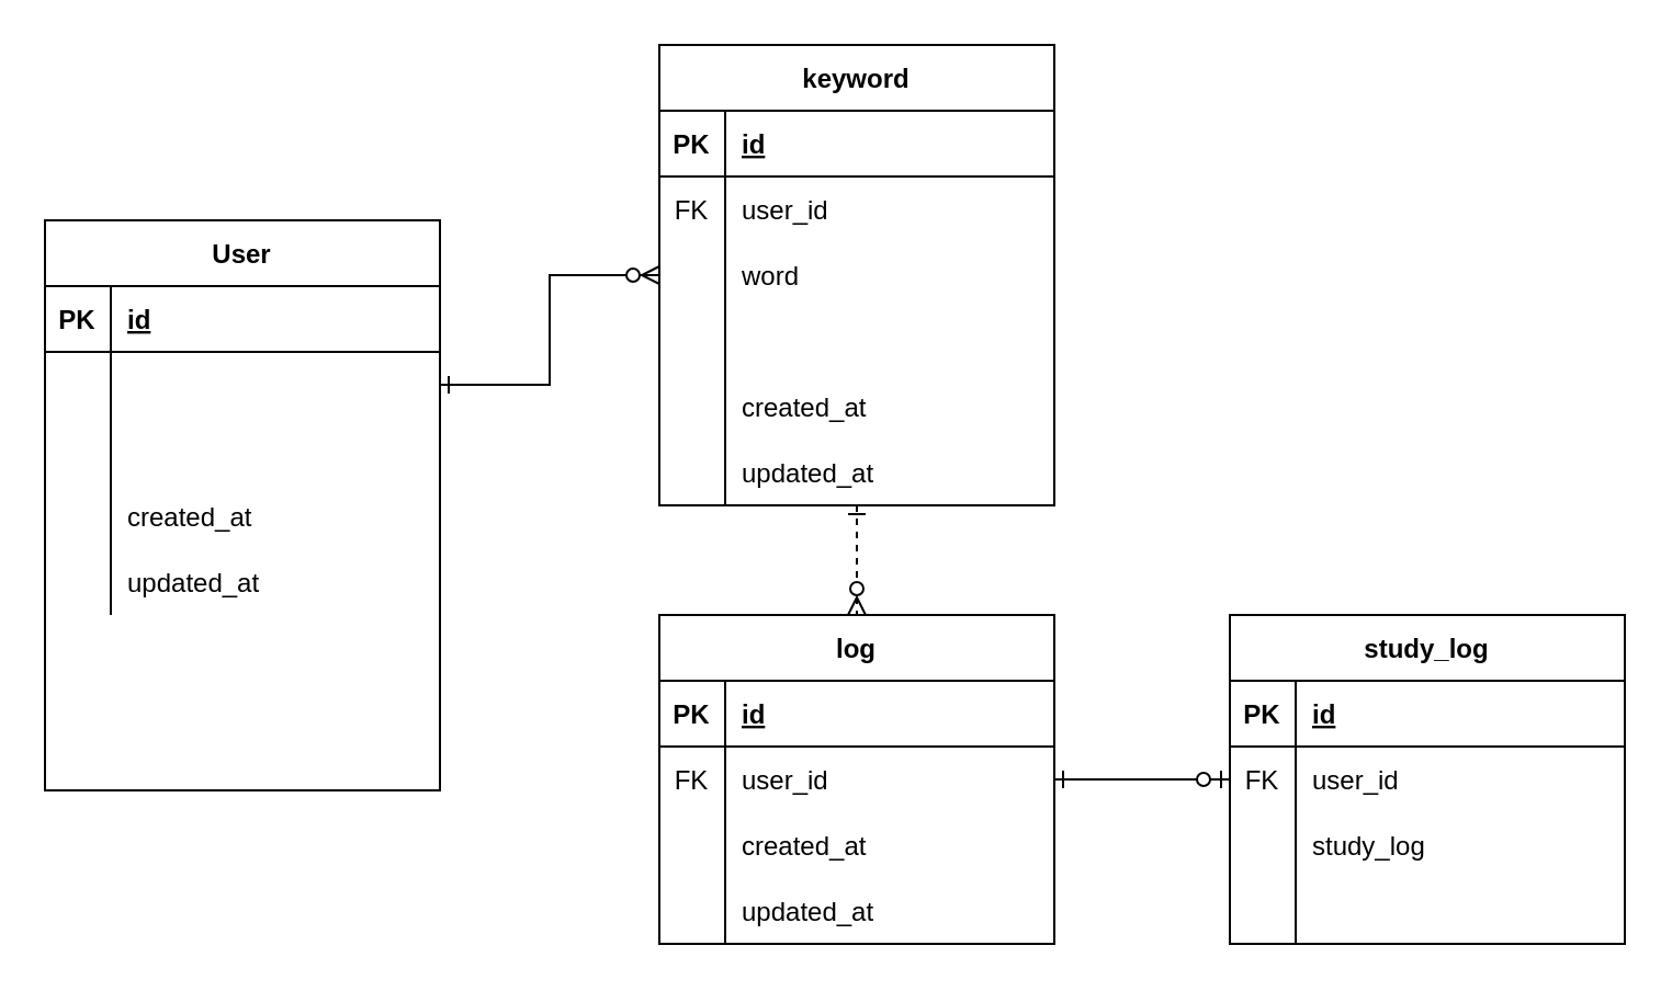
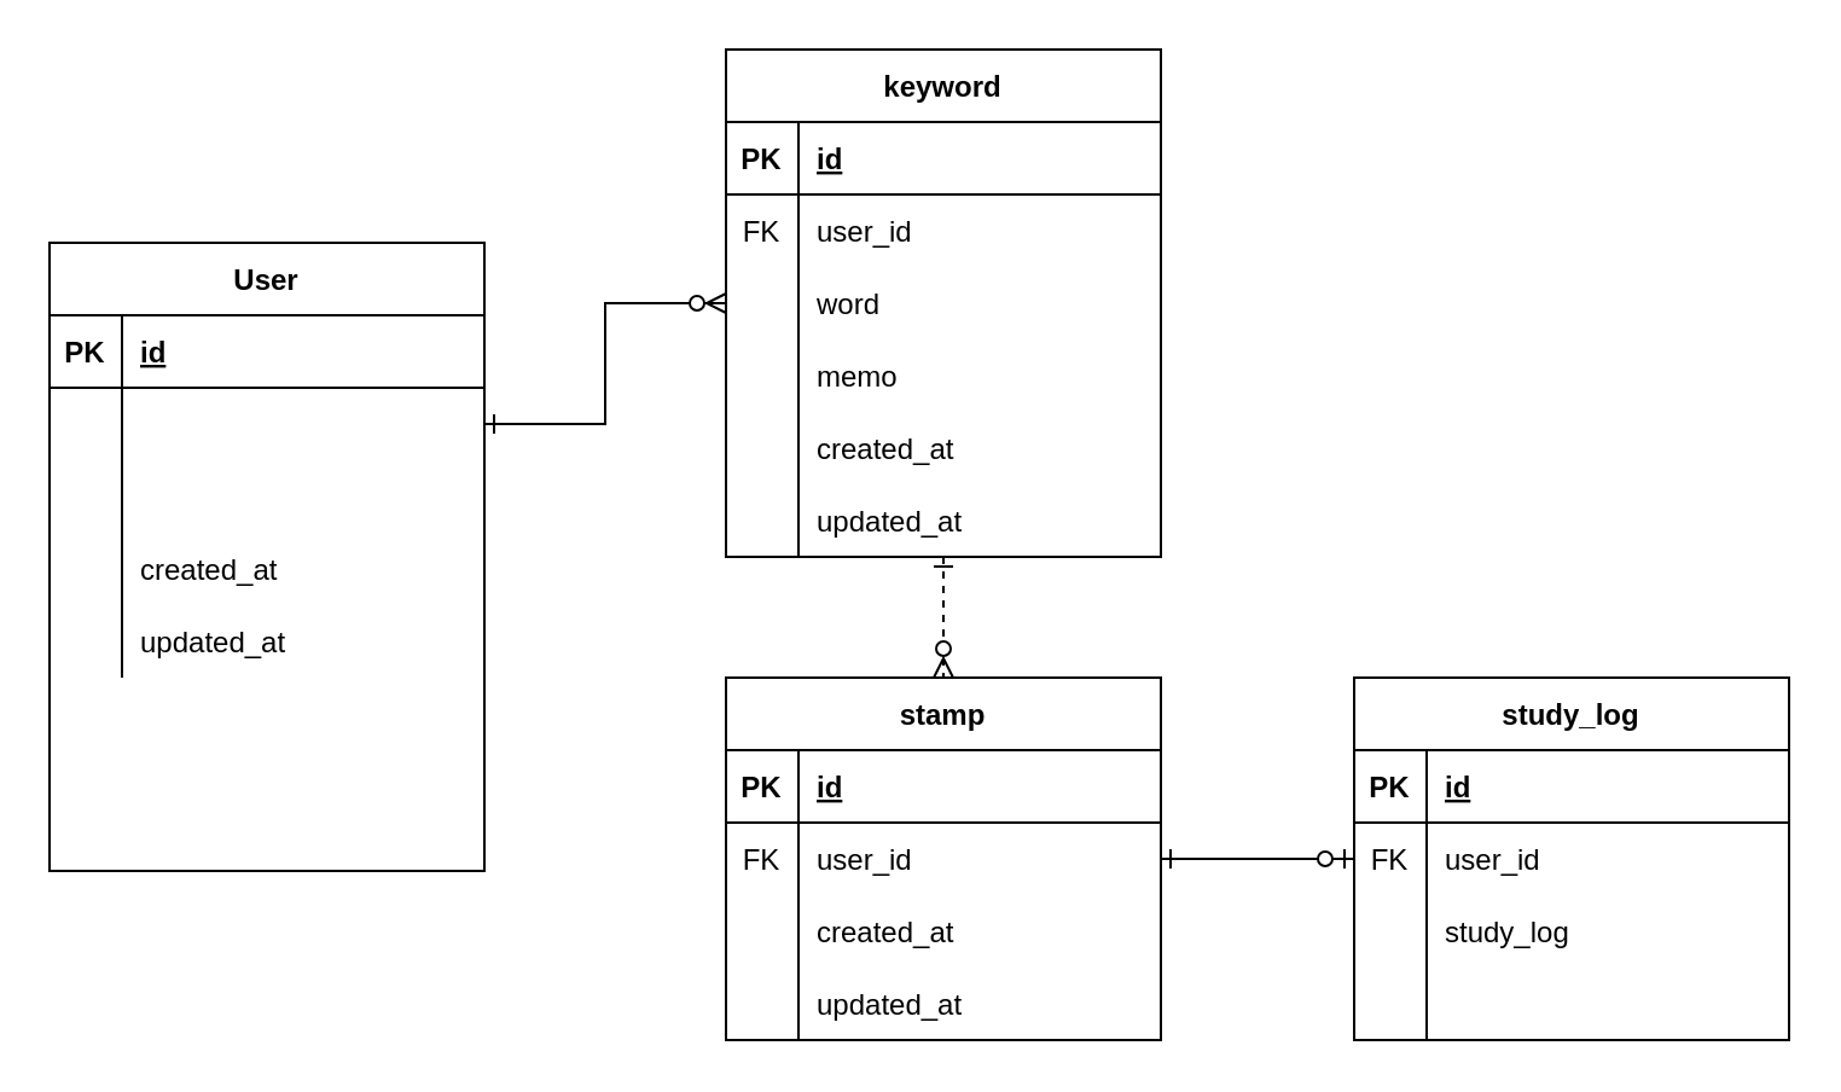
  <mxCell id="0" />
  <mxCell id="1" parent="0" />
  <mxCell id="2" style="edgeStyle=orthogonalEdgeStyle;rounded=0;orthogonalLoop=1;jettySize=auto;html=1;entryX=0.5;entryY=0;entryDx=0;entryDy=0;startArrow=ERone;startFill=0;endArrow=ERzeroToMany;endFill=1;dashed=1;" parent="1" source="4" target="38" edge="1"><mxGeometry relative="1" as="geometry" /></mxCell>
  <mxCell id="3" style="edgeStyle=orthogonalEdgeStyle;rounded=0;orthogonalLoop=1;jettySize=auto;html=1;entryX=1;entryY=0.5;entryDx=0;entryDy=0;startArrow=ERzeroToMany;startFill=1;endArrow=ERone;endFill=0;" parent="1" source="4" target="27" edge="1"><mxGeometry relative="1" as="geometry" /></mxCell>
  <mxCell id="4" value="keyword" style="shape=table;startSize=30;container=1;collapsible=1;childLayout=tableLayout;fixedRows=1;rowLines=0;fontStyle=1;align=center;resizeLast=1;" parent="1" vertex="1"><mxGeometry x="300" y="20" width="180" height="210" as="geometry" /></mxCell>
  <mxCell id="5" value="" style="shape=partialRectangle;collapsible=0;dropTarget=0;pointerEvents=0;fillColor=none;top=0;left=0;bottom=1;right=0;points=[[0,0.5],[1,0.5]];portConstraint=eastwest;" parent="4" vertex="1"><mxGeometry y="30" width="180" height="30" as="geometry" /></mxCell>
  <mxCell id="6" value="PK" style="shape=partialRectangle;connectable=0;fillColor=none;top=0;left=0;bottom=0;right=0;fontStyle=1;overflow=hidden;" parent="5" vertex="1"><mxGeometry width="30" height="30" as="geometry" /></mxCell>
  <mxCell id="7" value="id" style="shape=partialRectangle;connectable=0;fillColor=none;top=0;left=0;bottom=0;right=0;align=left;spacingLeft=6;fontStyle=5;overflow=hidden;" parent="5" vertex="1"><mxGeometry x="30" width="150" height="30" as="geometry" /></mxCell>
  <mxCell id="8" value="" style="shape=partialRectangle;collapsible=0;dropTarget=0;pointerEvents=0;fillColor=none;top=0;left=0;bottom=0;right=0;points=[[0,0.5],[1,0.5]];portConstraint=eastwest;" parent="4" vertex="1"><mxGeometry y="60" width="180" height="30" as="geometry" /></mxCell>
  <mxCell id="9" value="FK" style="shape=partialRectangle;connectable=0;fillColor=none;top=0;left=0;bottom=0;right=0;editable=1;overflow=hidden;" parent="8" vertex="1"><mxGeometry width="30" height="30" as="geometry" /></mxCell>
  <mxCell id="10" value="user_id" style="shape=partialRectangle;connectable=0;fillColor=none;top=0;left=0;bottom=0;right=0;align=left;spacingLeft=6;overflow=hidden;" parent="8" vertex="1"><mxGeometry x="30" width="150" height="30" as="geometry" /></mxCell>
  <mxCell id="11" value="" style="shape=partialRectangle;collapsible=0;dropTarget=0;pointerEvents=0;fillColor=none;top=0;left=0;bottom=0;right=0;points=[[0,0.5],[1,0.5]];portConstraint=eastwest;" parent="4" vertex="1"><mxGeometry y="90" width="180" height="30" as="geometry" /></mxCell>
  <mxCell id="12" value="" style="shape=partialRectangle;connectable=0;fillColor=none;top=0;left=0;bottom=0;right=0;editable=1;overflow=hidden;" parent="11" vertex="1"><mxGeometry width="30" height="30" as="geometry" /></mxCell>
  <mxCell id="13" value="word" style="shape=partialRectangle;connectable=0;fillColor=none;top=0;left=0;bottom=0;right=0;align=left;spacingLeft=6;overflow=hidden;" parent="11" vertex="1"><mxGeometry x="30" width="150" height="30" as="geometry" /></mxCell>
  <mxCell id="14" value="" style="shape=partialRectangle;collapsible=0;dropTarget=0;pointerEvents=0;fillColor=none;top=0;left=0;bottom=0;right=0;points=[[0,0.5],[1,0.5]];portConstraint=eastwest;" parent="4" vertex="1"><mxGeometry y="120" width="180" height="30" as="geometry" /></mxCell>
  <mxCell id="15" value="" style="shape=partialRectangle;connectable=0;fillColor=none;top=0;left=0;bottom=0;right=0;editable=1;overflow=hidden;" parent="14" vertex="1"><mxGeometry width="30" height="30" as="geometry" /></mxCell>
+ <mxCell id="16" value="memo" style="shape=partialRectangle;connectable=0;fillColor=none;top=0;left=0;bottom=0;right=0;align=left;spacingLeft=6;overflow=hidden;" parent="14" vertex="1"><mxGeometry x="30" width="150" height="30" as="geometry" /></mxCell>
  <mxCell id="17" value="" style="shape=partialRectangle;collapsible=0;dropTarget=0;pointerEvents=0;fillColor=none;top=0;left=0;bottom=0;right=0;points=[[0,0.5],[1,0.5]];portConstraint=eastwest;" parent="4" vertex="1"><mxGeometry y="150" width="180" height="30" as="geometry" /></mxCell>
  <mxCell id="18" value="" style="shape=partialRectangle;connectable=0;fillColor=none;top=0;left=0;bottom=0;right=0;editable=1;overflow=hidden;" parent="17" vertex="1"><mxGeometry width="30" height="30" as="geometry" /></mxCell>
  <mxCell id="19" value="created_at" style="shape=partialRectangle;connectable=0;fillColor=none;top=0;left=0;bottom=0;right=0;align=left;spacingLeft=6;overflow=hidden;" parent="17" vertex="1"><mxGeometry x="30" width="150" height="30" as="geometry" /></mxCell>
  <mxCell id="20" value="" style="shape=partialRectangle;collapsible=0;dropTarget=0;pointerEvents=0;fillColor=none;top=0;left=0;bottom=0;right=0;points=[[0,0.5],[1,0.5]];portConstraint=eastwest;" parent="4" vertex="1"><mxGeometry y="180" width="180" height="30" as="geometry" /></mxCell>
  <mxCell id="21" value="" style="shape=partialRectangle;connectable=0;fillColor=none;top=0;left=0;bottom=0;right=0;editable=1;overflow=hidden;" parent="20" vertex="1"><mxGeometry width="30" height="30" as="geometry" /></mxCell>
  <mxCell id="22" value="updated_at" style="shape=partialRectangle;connectable=0;fillColor=none;top=0;left=0;bottom=0;right=0;align=left;spacingLeft=6;overflow=hidden;" parent="20" vertex="1"><mxGeometry x="30" width="150" height="30" as="geometry" /></mxCell>
  <mxCell id="23" value="User" style="shape=table;startSize=30;container=1;collapsible=1;childLayout=tableLayout;fixedRows=1;rowLines=0;fontStyle=1;align=center;resizeLast=1;" parent="1" vertex="1"><mxGeometry x="20" y="100" width="180" height="260" as="geometry" /></mxCell>
  <mxCell id="24" value="" style="shape=partialRectangle;collapsible=0;dropTarget=0;pointerEvents=0;fillColor=none;top=0;left=0;bottom=1;right=0;points=[[0,0.5],[1,0.5]];portConstraint=eastwest;" parent="23" vertex="1"><mxGeometry y="30" width="180" height="30" as="geometry" /></mxCell>
  <mxCell id="25" value="PK" style="shape=partialRectangle;connectable=0;fillColor=none;top=0;left=0;bottom=0;right=0;fontStyle=1;overflow=hidden;" parent="24" vertex="1"><mxGeometry width="30" height="30" as="geometry" /></mxCell>
  <mxCell id="26" value="id" style="shape=partialRectangle;connectable=0;fillColor=none;top=0;left=0;bottom=0;right=0;align=left;spacingLeft=6;fontStyle=5;overflow=hidden;" parent="24" vertex="1"><mxGeometry x="30" width="150" height="30" as="geometry" /></mxCell>
  <mxCell id="27" value="" style="shape=partialRectangle;collapsible=0;dropTarget=0;pointerEvents=0;fillColor=none;top=0;left=0;bottom=0;right=0;points=[[0,0.5],[1,0.5]];portConstraint=eastwest;" parent="23" vertex="1"><mxGeometry y="60" width="180" height="30" as="geometry" /></mxCell>
  <mxCell id="28" value="" style="shape=partialRectangle;connectable=0;fillColor=none;top=0;left=0;bottom=0;right=0;editable=1;overflow=hidden;" parent="27" vertex="1"><mxGeometry width="30" height="30" as="geometry" /></mxCell>
  <mxCell id="29" value="" style="shape=partialRectangle;collapsible=0;dropTarget=0;pointerEvents=0;fillColor=none;top=0;left=0;bottom=0;right=0;points=[[0,0.5],[1,0.5]];portConstraint=eastwest;" parent="23" vertex="1"><mxGeometry y="90" width="180" height="30" as="geometry" /></mxCell>
  <mxCell id="30" value="" style="shape=partialRectangle;connectable=0;fillColor=none;top=0;left=0;bottom=0;right=0;editable=1;overflow=hidden;" parent="29" vertex="1"><mxGeometry width="30" height="30" as="geometry" /></mxCell>
  <mxCell id="31" value="" style="shape=partialRectangle;collapsible=0;dropTarget=0;pointerEvents=0;fillColor=none;top=0;left=0;bottom=0;right=0;points=[[0,0.5],[1,0.5]];portConstraint=eastwest;" parent="23" vertex="1"><mxGeometry y="120" width="180" height="30" as="geometry" /></mxCell>
  <mxCell id="32" value="" style="shape=partialRectangle;connectable=0;fillColor=none;top=0;left=0;bottom=0;right=0;editable=1;overflow=hidden;" parent="31" vertex="1"><mxGeometry width="30" height="30" as="geometry" /></mxCell>
  <mxCell id="33" value="created_at" style="shape=partialRectangle;connectable=0;fillColor=none;top=0;left=0;bottom=0;right=0;align=left;spacingLeft=6;overflow=hidden;" parent="31" vertex="1"><mxGeometry x="30" width="150" height="30" as="geometry" /></mxCell>
  <mxCell id="34" value="" style="shape=partialRectangle;collapsible=0;dropTarget=0;pointerEvents=0;fillColor=none;top=0;left=0;bottom=0;right=0;points=[[0,0.5],[1,0.5]];portConstraint=eastwest;" parent="23" vertex="1"><mxGeometry y="150" width="180" height="30" as="geometry" /></mxCell>
  <mxCell id="35" value="" style="shape=partialRectangle;connectable=0;fillColor=none;top=0;left=0;bottom=0;right=0;editable=1;overflow=hidden;" parent="34" vertex="1"><mxGeometry width="30" height="30" as="geometry" /></mxCell>
  <mxCell id="36" value="updated_at" style="shape=partialRectangle;connectable=0;fillColor=none;top=0;left=0;bottom=0;right=0;align=left;spacingLeft=6;overflow=hidden;" parent="34" vertex="1"><mxGeometry x="30" width="150" height="30" as="geometry" /></mxCell>
  <mxCell id="37" value="" style="edgeStyle=orthogonalEdgeStyle;rounded=0;orthogonalLoop=1;jettySize=auto;html=1;startArrow=ERone;startFill=0;endArrow=ERzeroToOne;endFill=1;" edge="1" parent="1" source="38" target="51"><mxGeometry relative="1" as="geometry" /></mxCell>
- <mxCell id="38" value="log" style="shape=table;startSize=30;container=1;collapsible=1;childLayout=tableLayout;fixedRows=1;rowLines=0;fontStyle=1;align=center;resizeLast=1;" parent="1" vertex="1"><mxGeometry x="300" y="280" width="180" height="150" as="geometry" /></mxCell>
+ <mxCell id="38" value="stamp" style="shape=table;startSize=30;container=1;collapsible=1;childLayout=tableLayout;fixedRows=1;rowLines=0;fontStyle=1;align=center;resizeLast=1;" parent="1" vertex="1"><mxGeometry x="300" y="280" width="180" height="150" as="geometry" /></mxCell>
  <mxCell id="39" value="" style="shape=partialRectangle;collapsible=0;dropTarget=0;pointerEvents=0;fillColor=none;top=0;left=0;bottom=1;right=0;points=[[0,0.5],[1,0.5]];portConstraint=eastwest;" parent="38" vertex="1"><mxGeometry y="30" width="180" height="30" as="geometry" /></mxCell>
  <mxCell id="40" value="PK" style="shape=partialRectangle;connectable=0;fillColor=none;top=0;left=0;bottom=0;right=0;fontStyle=1;overflow=hidden;" parent="39" vertex="1"><mxGeometry width="30" height="30" as="geometry" /></mxCell>
  <mxCell id="41" value="id" style="shape=partialRectangle;connectable=0;fillColor=none;top=0;left=0;bottom=0;right=0;align=left;spacingLeft=6;fontStyle=5;overflow=hidden;" parent="39" vertex="1"><mxGeometry x="30" width="150" height="30" as="geometry" /></mxCell>
  <mxCell id="42" value="" style="shape=partialRectangle;collapsible=0;dropTarget=0;pointerEvents=0;fillColor=none;top=0;left=0;bottom=0;right=0;points=[[0,0.5],[1,0.5]];portConstraint=eastwest;" parent="38" vertex="1"><mxGeometry y="60" width="180" height="30" as="geometry" /></mxCell>
  <mxCell id="43" value="FK" style="shape=partialRectangle;connectable=0;fillColor=none;top=0;left=0;bottom=0;right=0;editable=1;overflow=hidden;" parent="42" vertex="1"><mxGeometry width="30" height="30" as="geometry" /></mxCell>
  <mxCell id="44" value="user_id" style="shape=partialRectangle;connectable=0;fillColor=none;top=0;left=0;bottom=0;right=0;align=left;spacingLeft=6;overflow=hidden;" parent="42" vertex="1"><mxGeometry x="30" width="150" height="30" as="geometry" /></mxCell>
  <mxCell id="45" value="" style="shape=partialRectangle;collapsible=0;dropTarget=0;pointerEvents=0;fillColor=none;top=0;left=0;bottom=0;right=0;points=[[0,0.5],[1,0.5]];portConstraint=eastwest;" parent="38" vertex="1"><mxGeometry y="90" width="180" height="30" as="geometry" /></mxCell>
  <mxCell id="46" value="" style="shape=partialRectangle;connectable=0;fillColor=none;top=0;left=0;bottom=0;right=0;editable=1;overflow=hidden;" parent="45" vertex="1"><mxGeometry width="30" height="30" as="geometry" /></mxCell>
  <mxCell id="47" value="created_at" style="shape=partialRectangle;connectable=0;fillColor=none;top=0;left=0;bottom=0;right=0;align=left;spacingLeft=6;overflow=hidden;" parent="45" vertex="1"><mxGeometry x="30" width="150" height="30" as="geometry" /></mxCell>
  <mxCell id="48" value="" style="shape=partialRectangle;collapsible=0;dropTarget=0;pointerEvents=0;fillColor=none;top=0;left=0;bottom=0;right=0;points=[[0,0.5],[1,0.5]];portConstraint=eastwest;" parent="38" vertex="1"><mxGeometry y="120" width="180" height="30" as="geometry" /></mxCell>
  <mxCell id="49" value="" style="shape=partialRectangle;connectable=0;fillColor=none;top=0;left=0;bottom=0;right=0;editable=1;overflow=hidden;" parent="48" vertex="1"><mxGeometry width="30" height="30" as="geometry" /></mxCell>
  <mxCell id="50" value="updated_at" style="shape=partialRectangle;connectable=0;fillColor=none;top=0;left=0;bottom=0;right=0;align=left;spacingLeft=6;overflow=hidden;" parent="48" vertex="1"><mxGeometry x="30" width="150" height="30" as="geometry" /></mxCell>
  <mxCell id="51" value="study_log" style="shape=table;startSize=30;container=1;collapsible=1;childLayout=tableLayout;fixedRows=1;rowLines=0;fontStyle=1;align=center;resizeLast=1;" vertex="1" parent="1"><mxGeometry x="560" y="280" width="180" height="150" as="geometry" /></mxCell>
  <mxCell id="52" value="" style="shape=partialRectangle;collapsible=0;dropTarget=0;pointerEvents=0;fillColor=none;top=0;left=0;bottom=1;right=0;points=[[0,0.5],[1,0.5]];portConstraint=eastwest;" vertex="1" parent="51"><mxGeometry y="30" width="180" height="30" as="geometry" /></mxCell>
  <mxCell id="53" value="PK" style="shape=partialRectangle;connectable=0;fillColor=none;top=0;left=0;bottom=0;right=0;fontStyle=1;overflow=hidden;" vertex="1" parent="52"><mxGeometry width="30" height="30" as="geometry" /></mxCell>
  <mxCell id="54" value="id" style="shape=partialRectangle;connectable=0;fillColor=none;top=0;left=0;bottom=0;right=0;align=left;spacingLeft=6;fontStyle=5;overflow=hidden;" vertex="1" parent="52"><mxGeometry x="30" width="150" height="30" as="geometry" /></mxCell>
  <mxCell id="55" value="" style="shape=partialRectangle;collapsible=0;dropTarget=0;pointerEvents=0;fillColor=none;top=0;left=0;bottom=0;right=0;points=[[0,0.5],[1,0.5]];portConstraint=eastwest;" vertex="1" parent="51"><mxGeometry y="60" width="180" height="30" as="geometry" /></mxCell>
  <mxCell id="56" value="FK" style="shape=partialRectangle;connectable=0;fillColor=none;top=0;left=0;bottom=0;right=0;editable=1;overflow=hidden;" vertex="1" parent="55"><mxGeometry width="30" height="30" as="geometry" /></mxCell>
  <mxCell id="57" value="user_id" style="shape=partialRectangle;connectable=0;fillColor=none;top=0;left=0;bottom=0;right=0;align=left;spacingLeft=6;overflow=hidden;" vertex="1" parent="55"><mxGeometry x="30" width="150" height="30" as="geometry" /></mxCell>
  <mxCell id="58" value="" style="shape=partialRectangle;collapsible=0;dropTarget=0;pointerEvents=0;fillColor=none;top=0;left=0;bottom=0;right=0;points=[[0,0.5],[1,0.5]];portConstraint=eastwest;" vertex="1" parent="51"><mxGeometry y="90" width="180" height="30" as="geometry" /></mxCell>
  <mxCell id="59" value="" style="shape=partialRectangle;connectable=0;fillColor=none;top=0;left=0;bottom=0;right=0;editable=1;overflow=hidden;" vertex="1" parent="58"><mxGeometry width="30" height="30" as="geometry" /></mxCell>
  <mxCell id="60" value="study_log" style="shape=partialRectangle;connectable=0;fillColor=none;top=0;left=0;bottom=0;right=0;align=left;spacingLeft=6;overflow=hidden;" vertex="1" parent="58"><mxGeometry x="30" width="150" height="30" as="geometry" /></mxCell>
  <mxCell id="61" value="" style="shape=partialRectangle;collapsible=0;dropTarget=0;pointerEvents=0;fillColor=none;top=0;left=0;bottom=0;right=0;points=[[0,0.5],[1,0.5]];portConstraint=eastwest;" vertex="1" parent="51"><mxGeometry y="120" width="180" height="30" as="geometry" /></mxCell>
  <mxCell id="62" value="" style="shape=partialRectangle;connectable=0;fillColor=none;top=0;left=0;bottom=0;right=0;editable=1;overflow=hidden;" vertex="1" parent="61"><mxGeometry width="30" height="30" as="geometry" /></mxCell>
  <mxCell id="63" value="" style="shape=partialRectangle;connectable=0;fillColor=none;top=0;left=0;bottom=0;right=0;align=left;spacingLeft=6;overflow=hidden;" vertex="1" parent="61"><mxGeometry x="30" width="150" height="30" as="geometry" /></mxCell>
